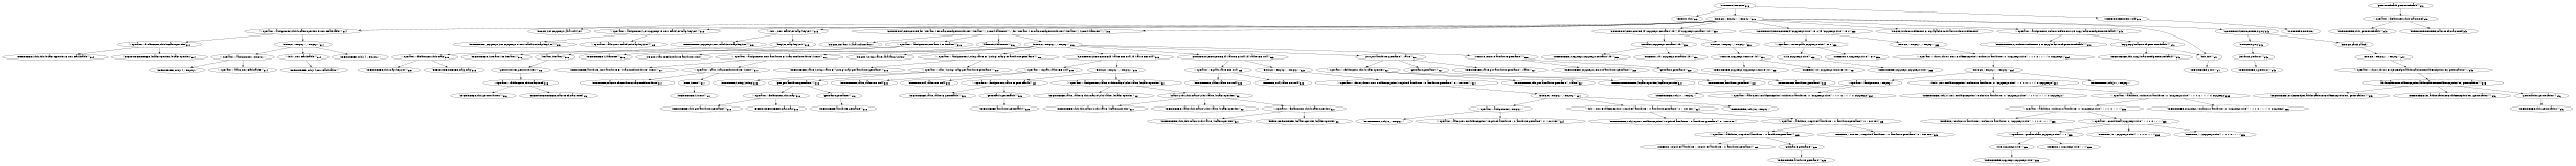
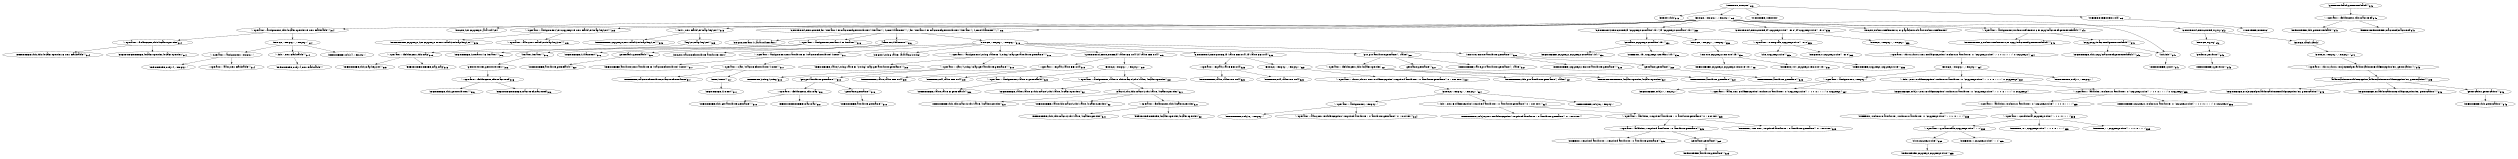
  digraph {
    n1 [label=<(METHOD,execute)<SUB>313</SUB>>]
    n2 [label=<(PARAM,this)<SUB>313</SUB>>]
    n3 [label=<(BLOCK,&lt;empty&gt;,&lt;empty&gt;)<SUB>313</SUB>>]
+   n4 [label=<(MODIFIER,VIRTUAL)>]
    n5 [label=<(METHOD_RETURN,void)<SUB>313</SUB>>]
    n6 [label=<(&lt;operator&gt;.assignment,this.localProperties = new Hashtable())<SUB>314</SUB>>]
    n7 [label=<(LOCAL,Set copyKeys: java.util.Set)>]
    n8 [label=<(&lt;operator&gt;.assignment,Set copyKeys = new HashSet(map.keySet()))<SUB>315</SUB>>]
    n9 [label=<(&lt;init&gt;,new HashSet(map.keySet()))<SUB>315</SUB>>]
    n10 [label=<(CONTROL_STRUCTURE,for (Iterator i = macroDef.getAttributes().iterator(); Some(i.hasNext()); ),for (Iterator i = macroDef.getAttributes().iterator(); Some(i.hasNext()); ))<SUB>316</SUB>>]
    n11 [label=<(CONTROL_STRUCTURE,if (copyKeys.contains(&quot;id&quot;)),if (copyKeys.contains(&quot;id&quot;)))<SUB>330</SUB>>]
    n12 [label=<(CONTROL_STRUCTURE,if (copyKeys.size() != 0),if (copyKeys.size() != 0))<SUB>333</SUB>>]
    n13 [label=<(LOCAL,UnknownElement c: org.apache.tools.ant.UnknownElement)>]
    n14 [label=<(&lt;operator&gt;.assignment,UnknownElement c = copy(macroDef.getNestedTask()))<SUB>340</SUB>>]
    n15 [label=<(init,init())<SUB>341</SUB>>]
    n16 [label=<(CONTROL_STRUCTURE,try,try)<SUB>342</SUB>>]
    n17 [label=<(MODIFIER,PUBLIC)>]
    n18 [label=<(&lt;operator&gt;.fieldAccess,this.localProperties)<SUB>314</SUB>>]
    n19 [label=<(BLOCK,&lt;empty&gt;,&lt;empty&gt;)<SUB>314</SUB>>]
    n20 [label=<(IDENTIFIER,copyKeys,Set copyKeys = new HashSet(map.keySet()))<SUB>315</SUB>>]
    n21 [label=<(&lt;operator&gt;.alloc,new HashSet(map.keySet()))<SUB>315</SUB>>]
    n22 [label=<(IDENTIFIER,copyKeys,new HashSet(map.keySet()))<SUB>315</SUB>>]
    n23 [label=<(keySet,map.keySet())<SUB>315</SUB>>]
    n24 [label=<(LOCAL,Iterator i: java.util.Iterator)>]
    n25 [label=<(&lt;operator&gt;.assignment,Iterator i = iterator())<SUB>316</SUB>>]
    n26 [label=<(hasNext,i.hasNext())<SUB>316</SUB>>]
    n27 [label=<(BLOCK,&lt;empty&gt;,&lt;empty&gt;)<SUB>316</SUB>>]
    n28 [label=<(contains,copyKeys.contains(&quot;id&quot;))<SUB>330</SUB>>]
    n29 [label=<(BLOCK,&lt;empty&gt;,&lt;empty&gt;)<SUB>330</SUB>>]
    n30 [label=<(&lt;operator&gt;.notEquals,copyKeys.size() != 0)<SUB>333</SUB>>]
    n31 [label=<(BLOCK,&lt;empty&gt;,&lt;empty&gt;)<SUB>333</SUB>>]
    n32 [label=<(IDENTIFIER,c,UnknownElement c = copy(macroDef.getNestedTask()))<SUB>340</SUB>>]
    n33 [label=<(copy,copy(macroDef.getNestedTask()))<SUB>340</SUB>>]
    n34 [label=<(IDENTIFIER,c,init())<SUB>341</SUB>>]
    n35 [label=<(BLOCK,try,try)<SUB>342</SUB>>]
    n36 [label=<(BLOCK,catch,catch)>]
    n37 [label=<(IDENTIFIER,this,this.localProperties = new Hashtable())<SUB>314</SUB>>]
    n38 [label=<(FIELD_IDENTIFIER,localProperties,localProperties)<SUB>314</SUB>>]
    n39 [label=<(&lt;operator&gt;.assignment,&lt;empty&gt;)>]
    n40 [label=<(&lt;init&gt;,new Hashtable())<SUB>314</SUB>>]
    n41 [label=<(IDENTIFIER,$obj14,&lt;empty&gt;)>]
    n42 [label=<(IDENTIFIER,$obj14,&lt;empty&gt;)>]
    n43 [label=<(&lt;operator&gt;.alloc,new Hashtable())<SUB>314</SUB>>]
    n44 [label=<(IDENTIFIER,$obj14,new Hashtable())>]
    n45 [label=<(&lt;operator&gt;.fieldAccess,this.map)<SUB>315</SUB>>]
    n46 [label=<(IDENTIFIER,this,map.keySet())<SUB>315</SUB>>]
    n47 [label=<(FIELD_IDENTIFIER,map,map)<SUB>315</SUB>>]
    n48 [label=<(IDENTIFIER,i,Iterator i = iterator())<SUB>316</SUB>>]
    n49 [label=<(iterator,iterator())<SUB>316</SUB>>]
    n50 [label=<(IDENTIFIER,i,i.hasNext())<SUB>316</SUB>>]
    n51 [label=<(LOCAL,MacroDef.Attribute attribute: ANY)>]
    n52 [label=<(&lt;operator&gt;.assignment,ANY attribute = (MacroDef.Attribute) i.next())<SUB>317</SUB>>]
    n53 [label=<(LOCAL,String value: java.lang.String)>]
    n54 [label=<(&lt;operator&gt;.assignment,String value = (String) map.get(attribute.getName()))<SUB>318</SUB>>]
    n55 [label=<(CONTROL_STRUCTURE,if (value == null),if (value == null))<SUB>319</SUB>>]
    n56 [label=<(CONTROL_STRUCTURE,if (value == null),if (value == null))<SUB>323</SUB>>]
    n57 [label=<(put,put(attribute.getName(), value))<SUB>327</SUB>>]
    n58 [label=<(remove,remove(attribute.getName()))<SUB>328</SUB>>]
    n59 [label=<(getAttributes,getAttributes())<SUB>316</SUB>>]
    n60 [label=<(&lt;operator&gt;.fieldAccess,this.macroDef)<SUB>316</SUB>>]
    n61 [label=<(IDENTIFIER,this,getAttributes())<SUB>316</SUB>>]
    n62 [label=<(FIELD_IDENTIFIER,macroDef,macroDef)<SUB>316</SUB>>]
    n63 [label=<(IDENTIFIER,attribute,ANY attribute = (MacroDef.Attribute) i.next())<SUB>317</SUB>>]
    n64 [label=<(&lt;operator&gt;.cast,(MacroDef.Attribute) i.next())<SUB>317</SUB>>]
    n65 [label=<(IDENTIFIER,value,String value = (String) map.get(attribute.getName()))<SUB>318</SUB>>]
    n66 [label=<(&lt;operator&gt;.cast,(String) map.get(attribute.getName()))<SUB>318</SUB>>]
    n67 [label=<(&lt;operator&gt;.equals,value == null)<SUB>319</SUB>>]
    n68 [label=<(BLOCK,&lt;empty&gt;,&lt;empty&gt;)<SUB>319</SUB>>]
    n69 [label=<(&lt;operator&gt;.equals,value == null)<SUB>323</SUB>>]
    n70 [label=<(BLOCK,&lt;empty&gt;,&lt;empty&gt;)<SUB>323</SUB>>]
    n71 [label=<(&lt;operator&gt;.fieldAccess,this.localProperties)<SUB>327</SUB>>]
    n72 [label=<(getName,getName())<SUB>327</SUB>>]
    n73 [label=<(IDENTIFIER,value,put(attribute.getName(), value))<SUB>327</SUB>>]
    n74 [label=<(IDENTIFIER,copyKeys,remove(attribute.getName()))<SUB>328</SUB>>]
    n75 [label=<(getName,getName())<SUB>328</SUB>>]
    n76 [label=<(TYPE_REF,MacroDef.Attribute,MacroDef.Attribute)<SUB>317</SUB>>]
    n77 [label=<(next,i.next())<SUB>317</SUB>>]
    n78 [label=<(IDENTIFIER,i,i.next())<SUB>317</SUB>>]
    n79 [label=<(TYPE_REF,String,String)<SUB>318</SUB>>]
    n80 [label=<(get,get(attribute.getName()))<SUB>318</SUB>>]
    n81 [label=<(&lt;operator&gt;.fieldAccess,this.map)<SUB>318</SUB>>]
    n82 [label=<(getName,getName())<SUB>318</SUB>>]
    n83 [label=<(IDENTIFIER,this,get(attribute.getName()))<SUB>318</SUB>>]
    n84 [label=<(FIELD_IDENTIFIER,map,map)<SUB>318</SUB>>]
    n85 [label=<(IDENTIFIER,attribute,getName())<SUB>318</SUB>>]
    n86 [label=<(IDENTIFIER,value,value == null)<SUB>319</SUB>>]
    n87 [label=<(LITERAL,null,value == null)<SUB>319</SUB>>]
    n88 [label=<(&lt;operator&gt;.assignment,value = getDefault())<SUB>320</SUB>>]
    n89 [label=<(&lt;operator&gt;.assignment,value = this.macroSubs(value, localProperties))<SUB>321</SUB>>]
    n90 [label=<(IDENTIFIER,value,value = getDefault())<SUB>320</SUB>>]
    n91 [label=<(getDefault,getDefault())<SUB>320</SUB>>]
    n92 [label=<(IDENTIFIER,value,value = this.macroSubs(value, localProperties))<SUB>321</SUB>>]
    n93 [label=<(macroSubs,this.macroSubs(value, localProperties))<SUB>321</SUB>>]
    n94 [label=<(IDENTIFIER,attribute,getDefault())<SUB>320</SUB>>]
    n95 [label=<(IDENTIFIER,this,this.macroSubs(value, localProperties))<SUB>321</SUB>>]
    n96 [label=<(IDENTIFIER,value,this.macroSubs(value, localProperties))<SUB>321</SUB>>]
    n97 [label=<(&lt;operator&gt;.fieldAccess,this.localProperties)<SUB>321</SUB>>]
    n98 [label=<(IDENTIFIER,this,this.macroSubs(value, localProperties))<SUB>321</SUB>>]
    n99 [label=<(FIELD_IDENTIFIER,localProperties,localProperties)<SUB>321</SUB>>]
    n100 [label=<(IDENTIFIER,value,value == null)<SUB>323</SUB>>]
    n101 [label=<(LITERAL,null,value == null)<SUB>323</SUB>>]
    n102 [label=<(&lt;operator&gt;.throw,throw new BuildException(&quot;required attribute &quot; + attribute.getName() + &quot; not set&quot;);)<SUB>324</SUB>>]
    n103 [label=<(BLOCK,&lt;empty&gt;,&lt;empty&gt;)<SUB>324</SUB>>]
    n104 [label=<(&lt;operator&gt;.assignment,&lt;empty&gt;)>]
    n105 [label=<(&lt;init&gt;,new BuildException(&quot;required attribute &quot; + attribute.getName() + &quot; not set&quot;))<SUB>324</SUB>>]
    n106 [label=<(IDENTIFIER,$obj16,&lt;empty&gt;)>]
    n107 [label=<(IDENTIFIER,$obj16,&lt;empty&gt;)>]
    n108 [label=<(&lt;operator&gt;.alloc,new BuildException(&quot;required attribute &quot; + attribute.getName() + &quot; not set&quot;))<SUB>324</SUB>>]
    n109 [label=<(IDENTIFIER,$obj16,new BuildException(&quot;required attribute &quot; + attribute.getName() + &quot; not set&quot;))>]
    n110 [label=<(&lt;operator&gt;.addition,&quot;required attribute &quot; + attribute.getName() + &quot; not set&quot;)<SUB>325</SUB>>]
    n111 [label=<(&lt;operator&gt;.addition,&quot;required attribute &quot; + attribute.getName())<SUB>325</SUB>>]
    n112 [label=<(LITERAL,&quot; not set&quot;,&quot;required attribute &quot; + attribute.getName() + &quot; not set&quot;)<SUB>325</SUB>>]
    n113 [label=<(LITERAL,&quot;required attribute &quot;,&quot;required attribute &quot; + attribute.getName())<SUB>325</SUB>>]
    n114 [label=<(getName,getName())<SUB>325</SUB>>]
    n115 [label=<(IDENTIFIER,attribute,getName())<SUB>325</SUB>>]
    n116 [label=<(IDENTIFIER,this,put(attribute.getName(), value))<SUB>327</SUB>>]
    n117 [label=<(FIELD_IDENTIFIER,localProperties,localProperties)<SUB>327</SUB>>]
    n118 [label=<(IDENTIFIER,attribute,getName())<SUB>327</SUB>>]
    n119 [label=<(IDENTIFIER,attribute,getName())<SUB>328</SUB>>]
    n120 [label=<(IDENTIFIER,copyKeys,copyKeys.contains(&quot;id&quot;))<SUB>330</SUB>>]
    n121 [label=<(LITERAL,&quot;id&quot;,copyKeys.contains(&quot;id&quot;))<SUB>330</SUB>>]
    n122 [label=<(remove,copyKeys.remove(&quot;id&quot;))<SUB>331</SUB>>]
    n123 [label=<(IDENTIFIER,copyKeys,copyKeys.remove(&quot;id&quot;))<SUB>331</SUB>>]
    n124 [label=<(LITERAL,&quot;id&quot;,copyKeys.remove(&quot;id&quot;))<SUB>331</SUB>>]
    n125 [label=<(size,copyKeys.size())<SUB>333</SUB>>]
    n126 [label=<(LITERAL,0,copyKeys.size() != 0)<SUB>333</SUB>>]
    n127 [label=<(&lt;operator&gt;.throw,throw new BuildException(&quot;Unknown attribute&quot; + (copyKeys.size() &gt; 1 ? &quot;s &quot; : &quot; &quot;) + copyKeys);)<SUB>334</SUB>>]
    n128 [label=<(IDENTIFIER,copyKeys,copyKeys.size())<SUB>333</SUB>>]
    n129 [label=<(BLOCK,&lt;empty&gt;,&lt;empty&gt;)<SUB>334</SUB>>]
    n130 [label=<(&lt;operator&gt;.assignment,&lt;empty&gt;)>]
    n131 [label=<(&lt;init&gt;,new BuildException(&quot;Unknown attribute&quot; + (copyKeys.size() &gt; 1 ? &quot;s &quot; : &quot; &quot;) + copyKeys))<SUB>334</SUB>>]
    n132 [label=<(IDENTIFIER,$obj17,&lt;empty&gt;)>]
    n133 [label=<(IDENTIFIER,$obj17,&lt;empty&gt;)>]
    n134 [label=<(&lt;operator&gt;.alloc,new BuildException(&quot;Unknown attribute&quot; + (copyKeys.size() &gt; 1 ? &quot;s &quot; : &quot; &quot;) + copyKeys))<SUB>334</SUB>>]
    n135 [label=<(IDENTIFIER,$obj17,new BuildException(&quot;Unknown attribute&quot; + (copyKeys.size() &gt; 1 ? &quot;s &quot; : &quot; &quot;) + copyKeys))>]
    n136 [label=<(&lt;operator&gt;.addition,&quot;Unknown attribute&quot; + (copyKeys.size() &gt; 1 ? &quot;s &quot; : &quot; &quot;) + copyKeys)<SUB>335</SUB>>]
    n137 [label=<(&lt;operator&gt;.addition,&quot;Unknown attribute&quot; + (copyKeys.size() &gt; 1 ? &quot;s &quot; : &quot; &quot;))<SUB>335</SUB>>]
    n138 [label=<(IDENTIFIER,copyKeys,&quot;Unknown attribute&quot; + (copyKeys.size() &gt; 1 ? &quot;s &quot; : &quot; &quot;) + copyKeys)<SUB>336</SUB>>]
    n139 [label=<(LITERAL,&quot;Unknown attribute&quot;,&quot;Unknown attribute&quot; + (copyKeys.size() &gt; 1 ? &quot;s &quot; : &quot; &quot;))<SUB>335</SUB>>]
    n140 [label=<(&lt;operator&gt;.conditional,copyKeys.size() &gt; 1 ? &quot;s &quot; : &quot; &quot;)<SUB>335</SUB>>]
    n141 [label=<(&lt;operator&gt;.greaterThan,copyKeys.size() &gt; 1)<SUB>335</SUB>>]
    n142 [label=<(LITERAL,&quot;s &quot;,copyKeys.size() &gt; 1 ? &quot;s &quot; : &quot; &quot;)<SUB>335</SUB>>]
    n143 [label=<(LITERAL,&quot; &quot;,copyKeys.size() &gt; 1 ? &quot;s &quot; : &quot; &quot;)<SUB>335</SUB>>]
    n144 [label=<(size,copyKeys.size())<SUB>335</SUB>>]
    n145 [label=<(LITERAL,1,copyKeys.size() &gt; 1)<SUB>335</SUB>>]
    n146 [label=<(IDENTIFIER,copyKeys,copyKeys.size())<SUB>335</SUB>>]
    n147 [label=<(IDENTIFIER,this,copy(macroDef.getNestedTask()))<SUB>340</SUB>>]
    n148 [label=<(getNestedTask,getNestedTask())<SUB>340</SUB>>]
    n149 [label=<(&lt;operator&gt;.fieldAccess,this.macroDef)<SUB>340</SUB>>]
    n150 [label=<(IDENTIFIER,this,getNestedTask())<SUB>340</SUB>>]
    n151 [label=<(FIELD_IDENTIFIER,macroDef,macroDef)<SUB>340</SUB>>]
    n152 [label=<(perform,perform())<SUB>343</SUB>>]
    n153 [label=<(BLOCK,&lt;empty&gt;,&lt;empty&gt;)<SUB>344</SUB>>]
    n154 [label=<(IDENTIFIER,c,perform())<SUB>343</SUB>>]
    n155 [label=<(&lt;operator&gt;.throw,throw ProjectHelper.addLocationToBuildException(ex, getLocation());)<SUB>345</SUB>>]
    n156 [label=<(addLocationToBuildException,addLocationToBuildException(ex, getLocation()))<SUB>345</SUB>>]
    n157 [label=<(IDENTIFIER,ProjectHelper,addLocationToBuildException(ex, getLocation()))<SUB>345</SUB>>]
    n158 [label=<(IDENTIFIER,ex,addLocationToBuildException(ex, getLocation()))<SUB>346</SUB>>]
    n159 [label=<(getLocation,getLocation())<SUB>346</SUB>>]
    n160 [label=<(IDENTIFIER,this,getLocation())<SUB>346</SUB>>]
    n1 -> n2
    n1 -> n3
+   n1 -> n4
    n1 -> n5
    n3 -> n6
    n3 -> n7
    n3 -> n8
    n3 -> n9
    n3 -> n10
    n3 -> n11
    n3 -> n12
    n3 -> n13
    n3 -> n14
    n3 -> n15
    n3 -> n16
    n5 -> n17
    n6 -> n18
    n6 -> n19
    n8 -> n20
    n8 -> n21
    n9 -> n22
    n9 -> n23
    n10 -> n24
    n10 -> n25
    n10 -> n26
    n10 -> n27
    n11 -> n28
    n11 -> n29
    n12 -> n30
    n12 -> n31
    n14 -> n32
    n14 -> n33
    n15 -> n34
    n16 -> n35
    n16 -> n36
    n18 -> n37
    n18 -> n38
    n19 -> n39
    n19 -> n40
    n19 -> n41
    n23 -> n45
    n25 -> n48
    n25 -> n49
    n26 -> n50
    n27 -> n51
    n27 -> n52
    n27 -> n53
    n27 -> n54
    n27 -> n55
    n27 -> n56
    n27 -> n57
    n27 -> n58
    n28 -> n120
    n28 -> n121
    n29 -> n122
    n30 -> n125
    n30 -> n126
    n31 -> n127
    n33 -> n15
    n33 -> n147
    n35 -> n152
    n36 -> n153
    n39 -> n42
    n39 -> n43
    n40 -> n44
    n45 -> n46
    n45 -> n47
    n49 -> n59
    n52 -> n63
    n52 -> n64
    n54 -> n65
    n54 -> n66
    n55 -> n67
    n55 -> n68
    n56 -> n69
    n56 -> n70
    n57 -> n71
    n57 -> n72
    n57 -> n73
    n58 -> n74
    n58 -> n75
    n59 -> n60
    n60 -> n61
    n60 -> n62
    n64 -> n76
    n64 -> n77
    n66 -> n79
    n66 -> n80
    n67 -> n86
    n67 -> n87
    n68 -> n88
    n68 -> n89
    n69 -> n100
    n69 -> n101
    n70 -> n102
    n71 -> n116
    n71 -> n117
    n72 -> n118
    n75 -> n119
    n77 -> n78
    n80 -> n81
    n80 -> n82
    n81 -> n83
    n81 -> n84
    n82 -> n85
    n88 -> n90
-   n88 -> n91
+   n26 -> n91
    n89 -> n92
    n89 -> n93
    n91 -> n94
    n93 -> n95
    n93 -> n96
    n93 -> n97
    n97 -> n98
    n97 -> n99
    n102 -> n103
    n103 -> n104
    n103 -> n105
    n103 -> n106
    n104 -> n107
    n104 -> n108
    n105 -> n109
    n105 -> n110
    n110 -> n111
    n110 -> n112
    n111 -> n113
    n111 -> n114
    n114 -> n115
    n122 -> n123
    n122 -> n124
    n125 -> n128
    n127 -> n129
    n129 -> n130
    n129 -> n131
    n129 -> n132
    n130 -> n133
    n130 -> n134
    n131 -> n135
    n131 -> n136
    n136 -> n137
    n136 -> n138
    n137 -> n139
    n137 -> n140
    n140 -> n141
    n140 -> n142
    n140 -> n143
    n141 -> n144
    n141 -> n145
    n144 -> n146
    n148 -> n149
    n149 -> n150
    n149 -> n151
    n152 -> n154
    n153 -> n155
    n155 -> n156
    n156 -> n157
    n156 -> n158
    n156 -> n159
    n159 -> n160
  }
